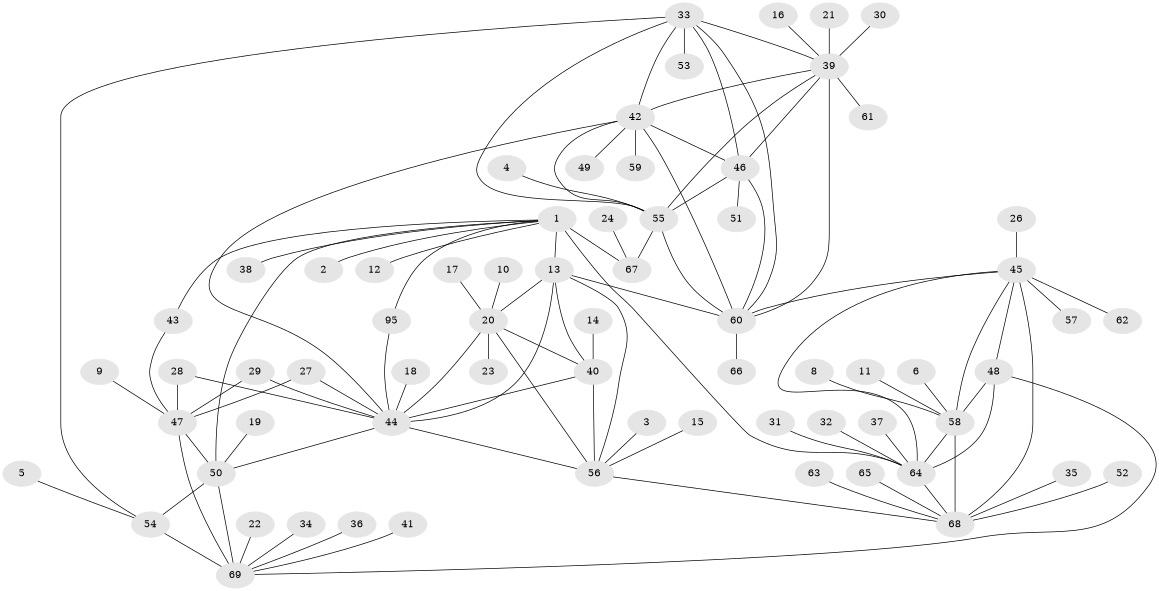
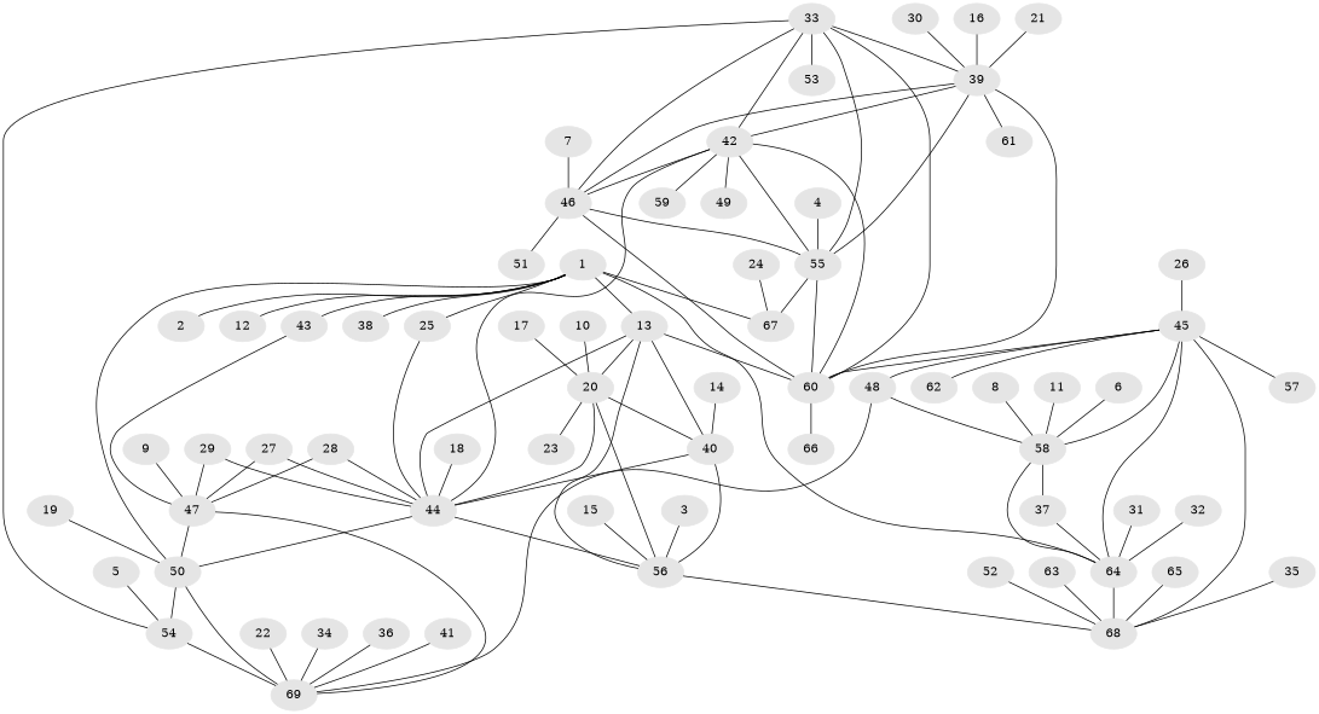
  graph {
    node [color=gray90 style=filled]
    edge [weight=1.0]
    1
    2
    12
    13
-   25 [label=95]
+   25
    38
    43
    50
    64
    67
    56
    20
    40
    44
    60
    47
    54
    69
    68
    3
    4
    55
    5
    6
    58
+   7
    46
    51
    8
    9
    10
    23
    11
    66
    14
    15
    16
    39
    42
    61
    17
    18
    19
    21
    22
    24
    26
    45
    48
    57
    62
    27
    28
    29
    30
    31
    32
    33
    53
    49
    59
    34
    35
    36
    37
    41
    52
    63
    65
    1 -- 2
    1 -- 12
    1 -- 13
    1 -- 25
    1 -- 38
    1 -- 43
    1 -- 50
    1 -- 64
    1 -- 67 [weight=8.0]
    13 -- 56
    13 -- 20
    13 -- 40 [weight=2.0]
    13 -- 44
    13 -- 60
    25 -- 44
    43 -- 47
    50 -- 54 [weight=4.0]
    50 -- 69 [weight=2.0]
    64 -- 68 [weight=2.0]
    56 -- 68
    20 -- 56
    20 -- 40 [weight=2.0]
    20 -- 44
    20 -- 23
    40 -- 56 [weight=2.0]
    40 -- 44 [weight=2.0]
    44 -- 50
    44 -- 56
    60 -- 66
    47 -- 50 [weight=2.0]
    47 -- 69
    54 -- 69 [weight=2.0]
    3 -- 56
    4 -- 55
    55 -- 67
    55 -- 60
    5 -- 54
    6 -- 58
    58 -- 64
-   58 -- 68 [weight=2.0]
+   58 -- 37 [weight=2.0]
+   7 -- 46
    46 -- 60
    46 -- 55
    46 -- 51
    8 -- 58
    9 -- 47
    10 -- 20
    11 -- 58
    14 -- 40
    15 -- 56
    16 -- 39
    39 -- 60
    39 -- 55
    39 -- 46
    39 -- 42
    39 -- 61
    42 -- 44
    42 -- 60
    42 -- 55
    42 -- 46
    42 -- 49
    42 -- 59
    17 -- 20
    18 -- 44
    19 -- 50
    21 -- 39
    22 -- 69
    24 -- 67
    26 -- 45
    45 -- 64
    45 -- 60
    45 -- 68 [weight=2.0]
    45 -- 58
    45 -- 48
    45 -- 57
    45 -- 62
-   48 -- 64
    48 -- 69
    48 -- 58
    27 -- 44
    27 -- 47
    28 -- 44
    28 -- 47
    29 -- 44
    29 -- 47
    30 -- 39
    31 -- 64
    32 -- 64
    33 -- 60
    33 -- 54
    33 -- 55
    33 -- 46
    33 -- 39
    33 -- 42
    33 -- 53
    34 -- 69
    35 -- 68
    36 -- 69
    37 -- 64
    41 -- 69
    52 -- 68
    63 -- 68
    65 -- 68
  }
